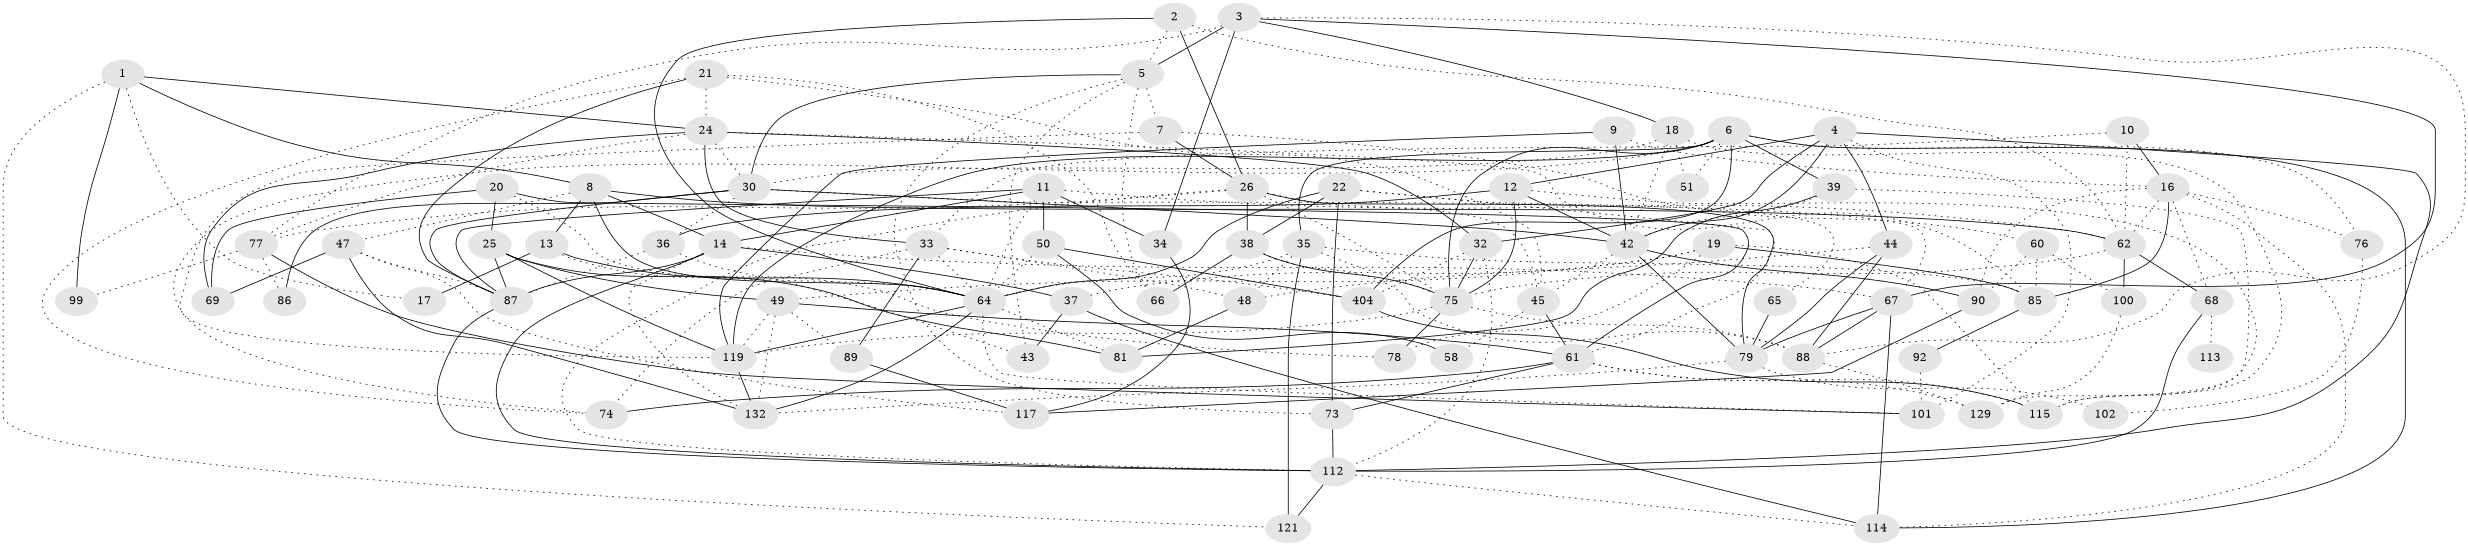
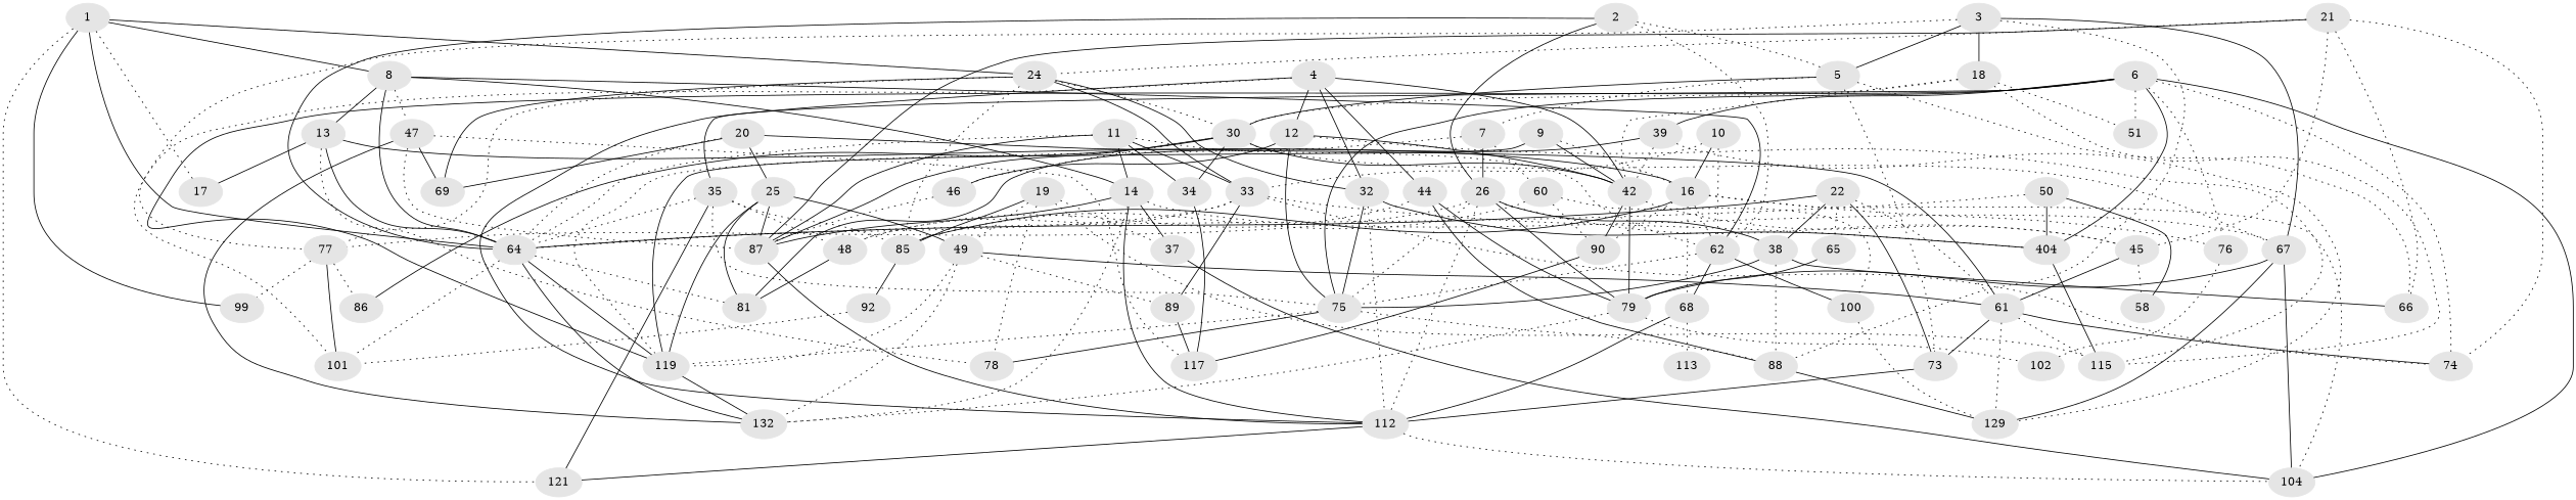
  graph {
    node [color=gray90 style=filled]
    edge [style=solid]
    1 [super="+63"]
    8 [super="+109"]
    17
    24 [super="+40"]
    64 [super="+106"]
    99
    121
    62 [super="+128"]
    13 [super="+71"]
    14 [super="+41"]
    47 [super="+124"]
    77 [super="+93"]
    32 [super="+72"]
    30 [super="+126"]
    33 [super="+53"]
    85 [super="+120"]
    69
    101
    119 [super="+125"]
    132
    81
    2 [super="+118"]
    5 [super="+28"]
    26 [super="+31"]
    7 [super="+59"]
-   43
    66 [super="+91"]
    73
    112 [super="+116"]
    75 [super="+111"]
    38 [super="+54"]
    45 [super="+52"]
    79 [super="+98"]
    68 [super="+108"]
    100
    3 [super="+56"]
    18 [super="+80"]
    34
    67 [super="+83"]
    88 [super="+97"]
    42 [super="+55"]
    51
    115 [super="+122"]
    117
-   114 [super="+131"]
+   114 [super="+131" label=104]
    86
    129
    4 [super="+82"]
    12
    44 [super="+46"]
-   36
+   36 [label=46]
    n52 [label=404]
    90
    48 [super="+103"]
    60 [super="+84"]
    87 [super="+105"]
    6 [super="+27"]
    35
    39
    74 [super="+95"]
    76
    78
    102
    16 [super="+94"]
    37
    9 [super="+29"]
    10
    89
    11 [super="+123"]
    50 [super="+127"]
    58
    113
    92
    19 [super="+70"]
    49 [super="+107"]
    61 [super="+110"]
    20
    25
    21 [super="+57"]
    22 [super="+96"]
    65
    1 -- 8
    1 -- 17 [style=dotted]
    1 -- 24
+   1 -- 64
    1 -- 99
    1 -- 121 [style=dotted]
    8 -- 64
    8 -- 62
    8 -- 13
    8 -- 14
    8 -- 47 [style=dotted]
    24 -- 77 [style=dotted]
    24 -- 32
    24 -- 30 [style=dotted]
    24 -- 33
    24 -- 85 [style=dotted]
    24 -- 69
    64 -- 101 [style=dotted]
    64 -- 119
    64 -- 132
    64 -- 81 [style=dotted]
    62 -- 75 [style=dotted]
    62 -- 68
    62 -- 100
    13 -- 17
    13 -- 64
    13 -- 78 [style=dotted]
+   13 -- 16
    14 -- 132 [style=dotted]
    14 -- 112
    14 -- 67 [style=dotted]
    14 -- 87
    14 -- 37
    47 -- 69
    47 -- 132
    47 -- 117 [style=dotted]
    47 -- 87 [style=dotted]
    77 -- 99 [style=dotted]
    77 -- 101
    77 -- 86 [style=dotted]
    32 -- 112 [style=dotted]
    32 -- 75
-   32 -- n52 [style=dotted]
+   32 -- n52
    30 -- 67 [style=dotted]
    30 -- 42
    30 -- 86
    30 -- 36 [style=dotted]
    30 -- 87
    33 -- 64 [style=dotted]
    33 -- n52 [style=dotted]
    33 -- 48 [style=dotted]
    33 -- 74 [style=dotted]
    33 -- 89
    85 -- 92
    119 -- 132
    2 -- 64
    2 -- 62 [style=dotted]
    2 -- 5 [style=dotted]
    2 -- 26
    5 -- 30
    5 -- 7 [style=dotted weight=2]
-   5 -- 43 [style=dotted]
    5 -- 66 [style=dotted]
    5 -- 73 [style=dotted]
    26 -- 77 [style=dotted]
    26 -- 112 [style=dotted]
    26 -- 75 [style=dotted]
    26 -- 38
    26 -- 45 [style=dotted]
    26 -- 79
    7 -- 119 [style=dotted]
    7 -- 26
    7 -- 60 [style=dotted]
    73 -- 112
    112 -- 121
    112 -- 114 [style=dotted]
    75 -- 119 [style=dotted]
    75 -- 88 [style=dotted]
    75 -- 78
    38 -- 66
    38 -- 75
    38 -- 88 [style=dotted]
    45 -- 58 [style=dotted]
    45 -- 61
    79 -- 132 [style=dotted]
    79 -- 102 [style=dotted]
    68 -- 112
    68 -- 113 [style=dotted weight=2]
    100 -- 129 [style=dotted]
    3 -- 77 [style=dotted]
    3 -- 5
    3 -- 18
-   3 -- 34
+   30 -- 34
    3 -- 67
    3 -- 88 [style=dotted]
    18 -- 30 [style=dotted]
    18 -- 42 [style=dotted]
    18 -- 51 [style=dotted]
    18 -- 115 [style=dotted]
    34 -- 117
    67 -- 79
-   67 -- 88
+   67 -- 129
    67 -- 114
-   88 -- 129 [style=dotted]
+   88 -- 129
    42 -- 45 [style=dotted]
    42 -- 79
    42 -- 90
    4 -- 32
    4 -- 101 [style=dotted]
    4 -- 112
    4 -- 42
    4 -- 12
    4 -- 44
    12 -- 75
    12 -- 42
    12 -- 115 [style=dotted]
    12 -- 36
    44 -- 79
    44 -- 88
    44 -- 48 [style=dotted]
-   36 -- 43 [style=dotted]
    36 -- 87 [style=dotted]
    n52 -- 115
    90 -- 117
    48 -- 81
    60 -- 85 [style=dotted]
    60 -- 100 [style=dotted]
    60 -- 90 [style=dotted]
    87 -- 112
    6 -- 119
    6 -- 75
    6 -- 51 [style=dotted]
    6 -- 114
    6 -- n52
    6 -- 35
    6 -- 39
    6 -- 74 [style=dotted]
    6 -- 76 [style=dotted]
    35 -- 64 [style=dotted]
    35 -- 121
    35 -- 85 [style=dotted]
    35 -- 75 [style=dotted]
    35 -- 48 [style=dotted]
    39 -- 81
    39 -- 42 [style=dotted]
    39 -- 129 [style=dotted]
    76 -- 102 [style=dotted]
    16 -- 62 [style=dotted]
    16 -- 85
    16 -- 68 [style=dotted]
    16 -- 114 [style=dotted]
    16 -- 90 [style=dotted]
    16 -- 76 [style=dotted]
-   37 -- 43
    37 -- 114
    9 -- 119
    9 -- 42
    9 -- 16 [style=dotted]
    10 -- 62 [style=dotted]
    10 -- 33 [style=dotted]
    10 -- 16
    89 -- 117
    11 -- 64 [style=dotted]
    11 -- 62 [style=dotted]
    11 -- 14
    11 -- 34
    11 -- 87
-   11 -- 50
+   11 -- 33
    50 -- 64 [style=dotted]
    50 -- n52
    50 -- 58
    92 -- 101 [style=dotted]
    19 -- 85
    19 -- 115 [style=dotted]
    19 -- 78 [style=dotted]
    19 -- 37 [style=dotted]
    19 -- 49 [style=dotted weight=2]
    49 -- 119 [style=dotted]
    49 -- 132 [style=dotted]
    49 -- 89 [style=dotted]
    49 -- 61
    61 -- 73
    61 -- 115 [style=dotted]
    61 -- 129 [style=dotted]
    61 -- 74
    20 -- 64 [style=dotted]
    20 -- 69
    20 -- 61
    20 -- 25
    25 -- 119
    25 -- 81
    25 -- 87
    25 -- 49
    21 -- 24 [style=dotted]
    21 -- 66 [style=dotted]
    21 -- 45 [style=dotted]
    21 -- 87
    21 -- 74 [style=dotted]
    22 -- 64
    22 -- 73
    22 -- 38
    22 -- 61 [style=dotted]
    22 -- 65 [style=dotted]
    65 -- 79
  }
